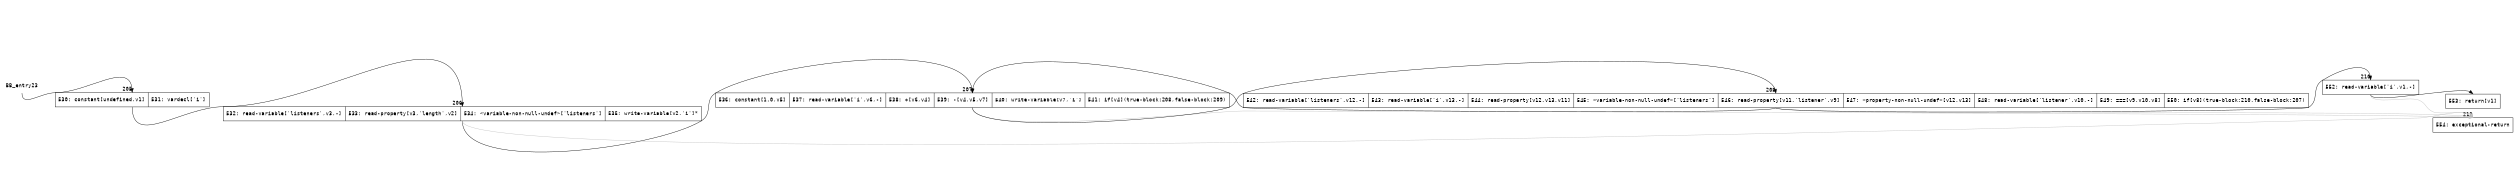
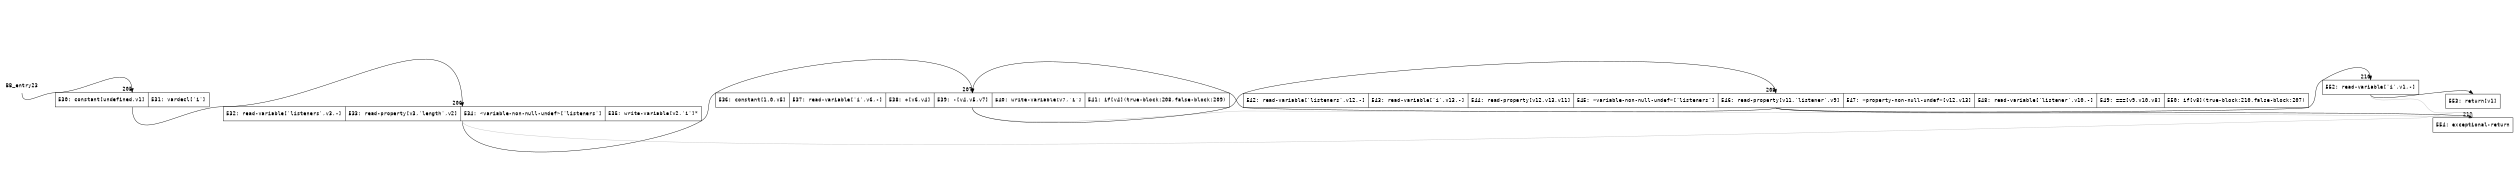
  digraph {
    fontname="DejaVu Sans Mono"
    rankdir=LR
    node [fontname="DejaVu Sans Mono" shape=record]
    edge [fontname="DejaVu Sans Mono" headport=n tailport=s]
    BB_entry23 [shape=none]
    n2 [label="{530: constant[undefined,v1]|531: vardecl['i']}"]
    n3 [label="{532: read-variable['listeners',v3,-]|533: read-property[v3,'length',v2]|534: \<variable-non-null-undef\>['listeners']|535: write-variable[v2,'i']*}"]
    n4 [label="{536: constant[1.0,v5]|537: read-variable['i',v6,-]|538: +[v6,v4]|539: -[v4,v5,v7]|540: write-variable[v7,'i']|541: if[v4](true-block:208,false-block:209)}"]
    n5 [label="{554: exceptional-return}"]
    n6 [label="{542: read-variable['listeners',v12,-]|543: read-variable['i',v13,-]|544: read-property[v12,v13,v11]|545: \<variable-non-null-undef\>['listeners']|546: read-property[v11,'listener',v9]|547: \<property-non-null-undef\>[v12,v13]|548: read-variable['listener',v10,-]|549: ===[v9,v10,v8]|550: if[v8](true-block:210,false-block:207)}"]
    n7 [label="{552: read-variable['i',v1,-]}"]
    n8 [label="{553: return[v1]}"]
    BB_entry23 -> n2 [headlabel="    205"]
    n2 -> n3 [headlabel="      206"]
    n3 -> n4 [headlabel="      207"]
    n3 -> n5 [color=gray headlabel="      212"]
    n4 -> n5 [color=gray]
    n4 -> n6 [headlabel="      208"]
    n6 -> n4
-   n6 -> n5 [color=gray]
+   n6 -> n5 [color=black]
    n6 -> n7 [headlabel="      210"]
    n7 -> n5 [color=gray]
    n7 -> n8
  }
